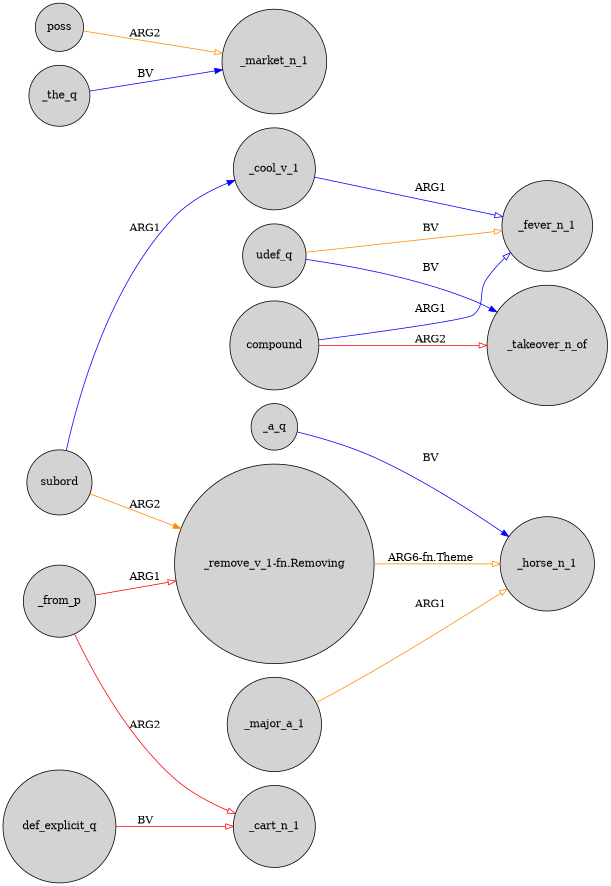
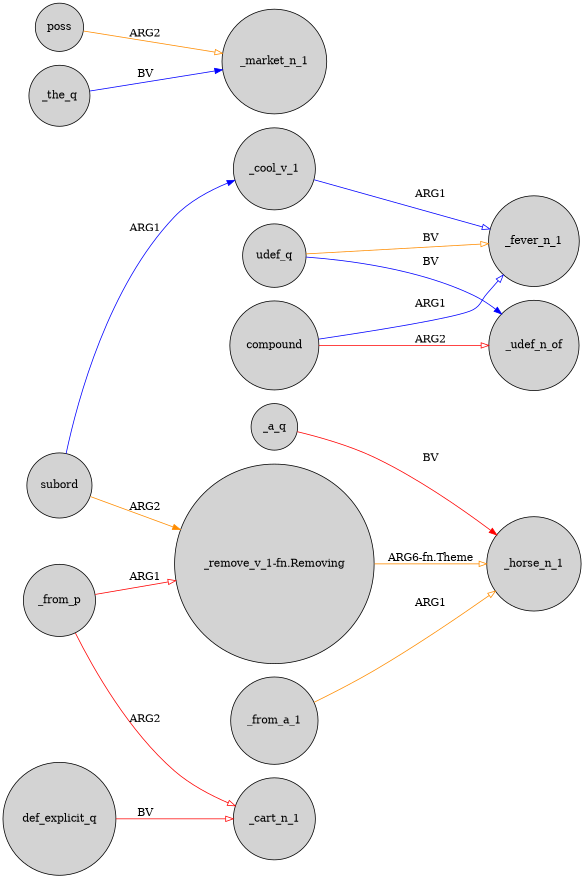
  digraph {
    rankdir=LR
    node [shape=circle style=filled]
    edge [arrowhead=onormal color=blue]
    subord
    _cool_v_1
    "_remove_v_1-fn.Removing"
    _fever_n_1
    _horse_n_1
    poss
    _market_n_1
-   _major_a_1
+   _major_a_1 [label=_from_a_1]
    _from_p
    _cart_n_1
    compound
-   _takeover_n_of
+   _takeover_n_of [label=_udef_n_of]
    def_explicit_q
    udef_q
    _the_q
    _a_q
    subord -> _cool_v_1 [arrowhead=normal label=ARG1]
    subord -> "_remove_v_1-fn.Removing" [arrowhead=normal color=darkorange label=ARG2]
    _cool_v_1 -> _fever_n_1 [label=ARG1]
    "_remove_v_1-fn.Removing" -> _horse_n_1 [color=darkorange label="ARG6-fn.Theme"]
    poss -> _market_n_1 [color=darkorange label=ARG2]
    _major_a_1 -> _horse_n_1 [color=darkorange label=ARG1]
    _from_p -> "_remove_v_1-fn.Removing" [color=red label=ARG1]
    _from_p -> _cart_n_1 [color=red label=ARG2]
    compound -> _fever_n_1 [label=ARG1]
    compound -> _takeover_n_of [color=red label=ARG2]
    def_explicit_q -> _cart_n_1 [color=red label=BV]
    udef_q -> _fever_n_1 [color=darkorange label=BV]
    udef_q -> _takeover_n_of [arrowhead=normal label=BV]
    _the_q -> _market_n_1 [arrowhead=normal label=BV]
-   _a_q -> _horse_n_1 [arrowhead=normal label=BV]
+   _a_q -> _horse_n_1 [arrowhead=normal color=red label=BV]
  }
